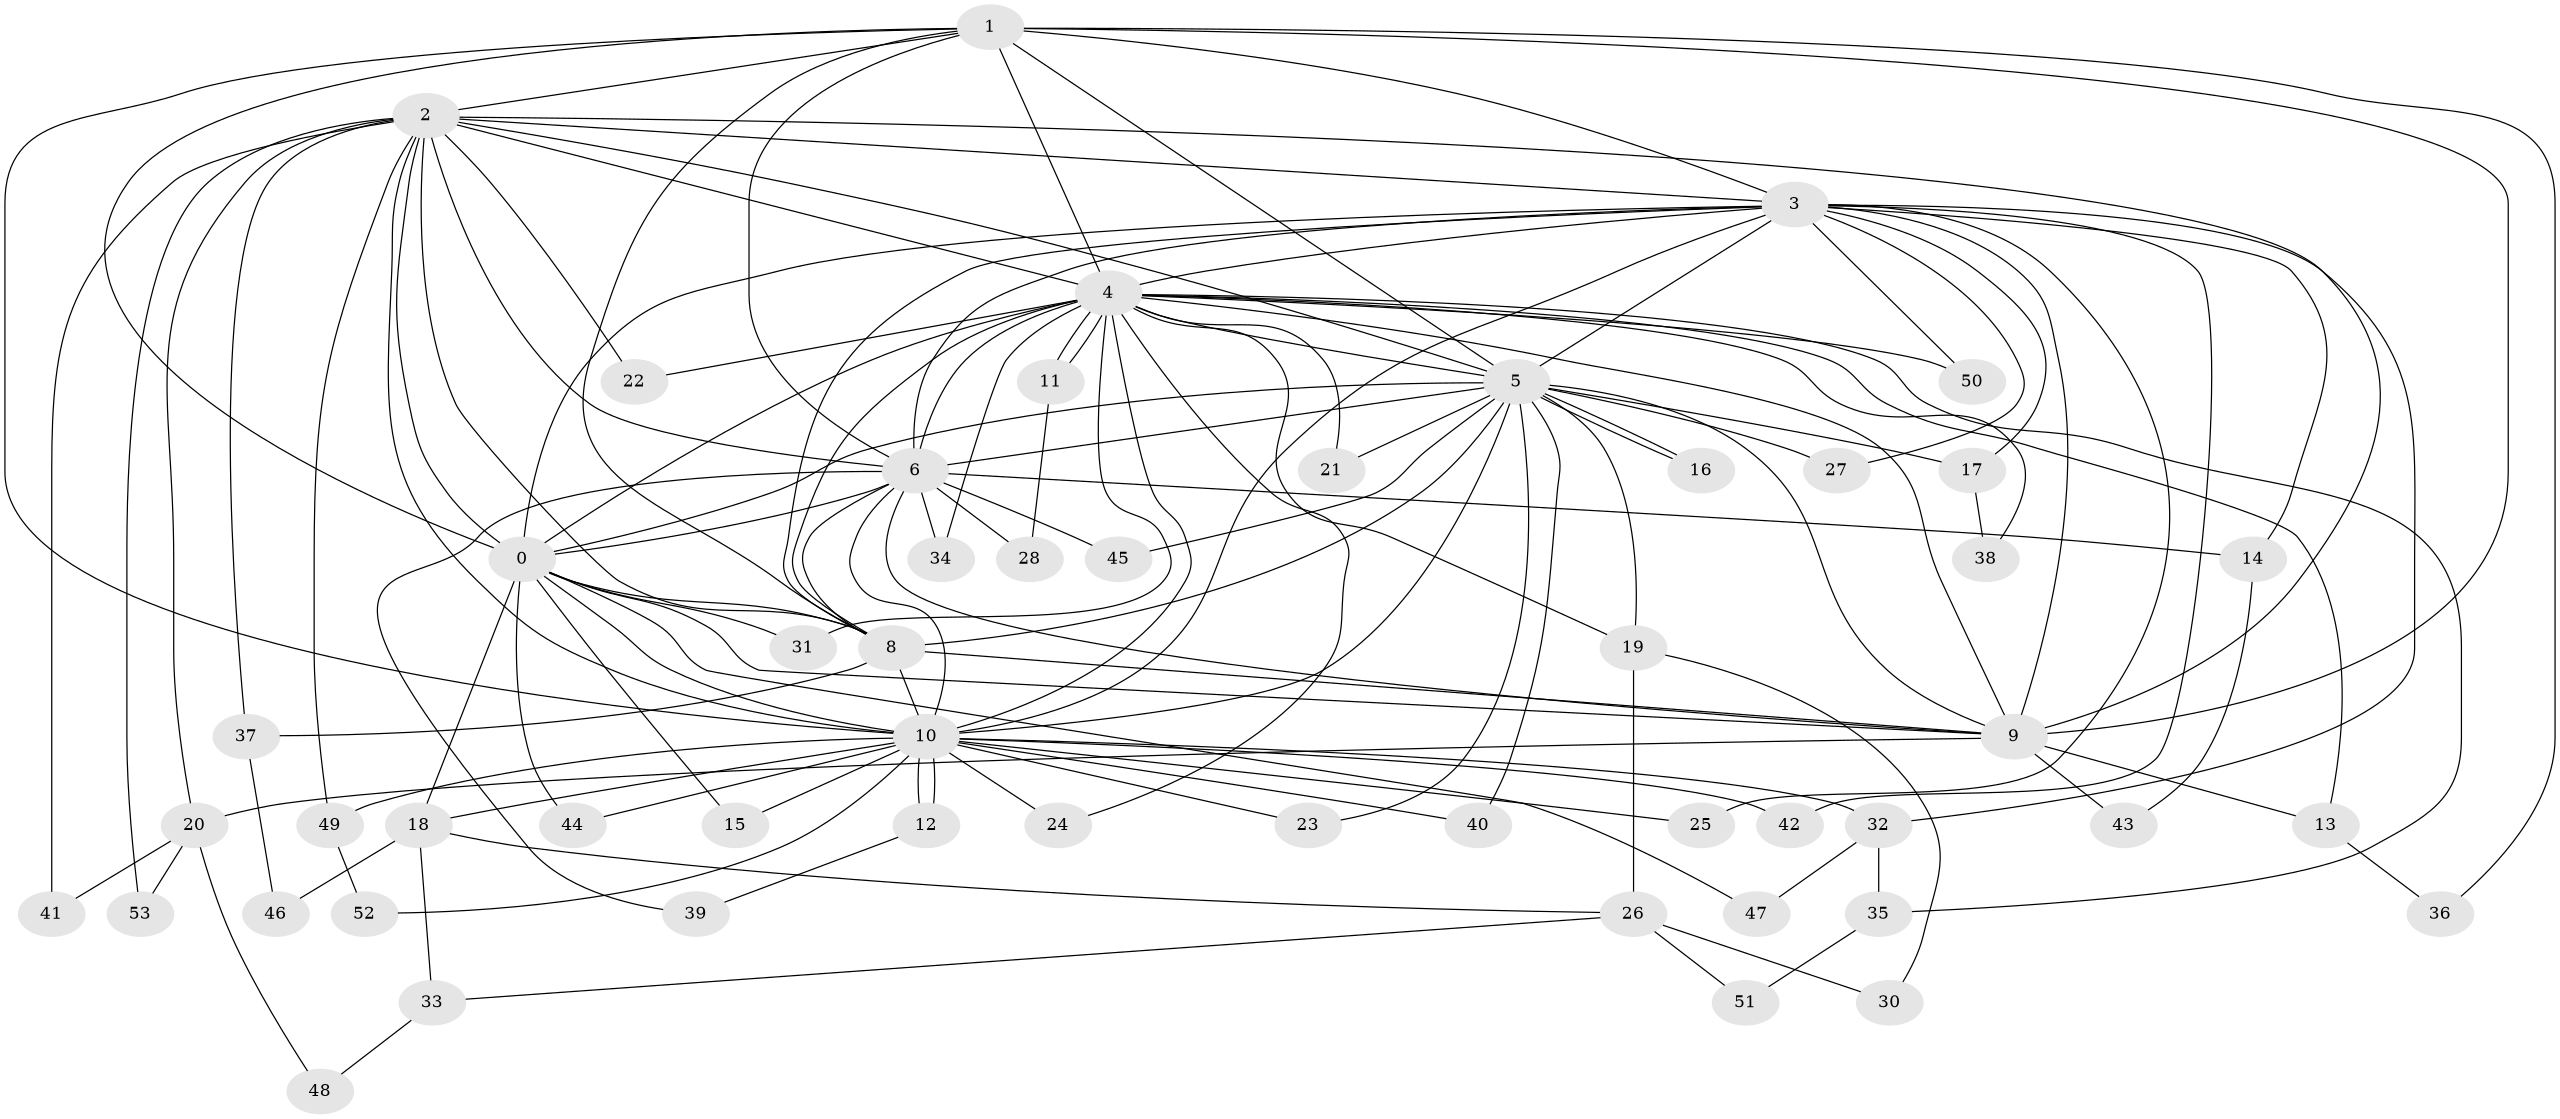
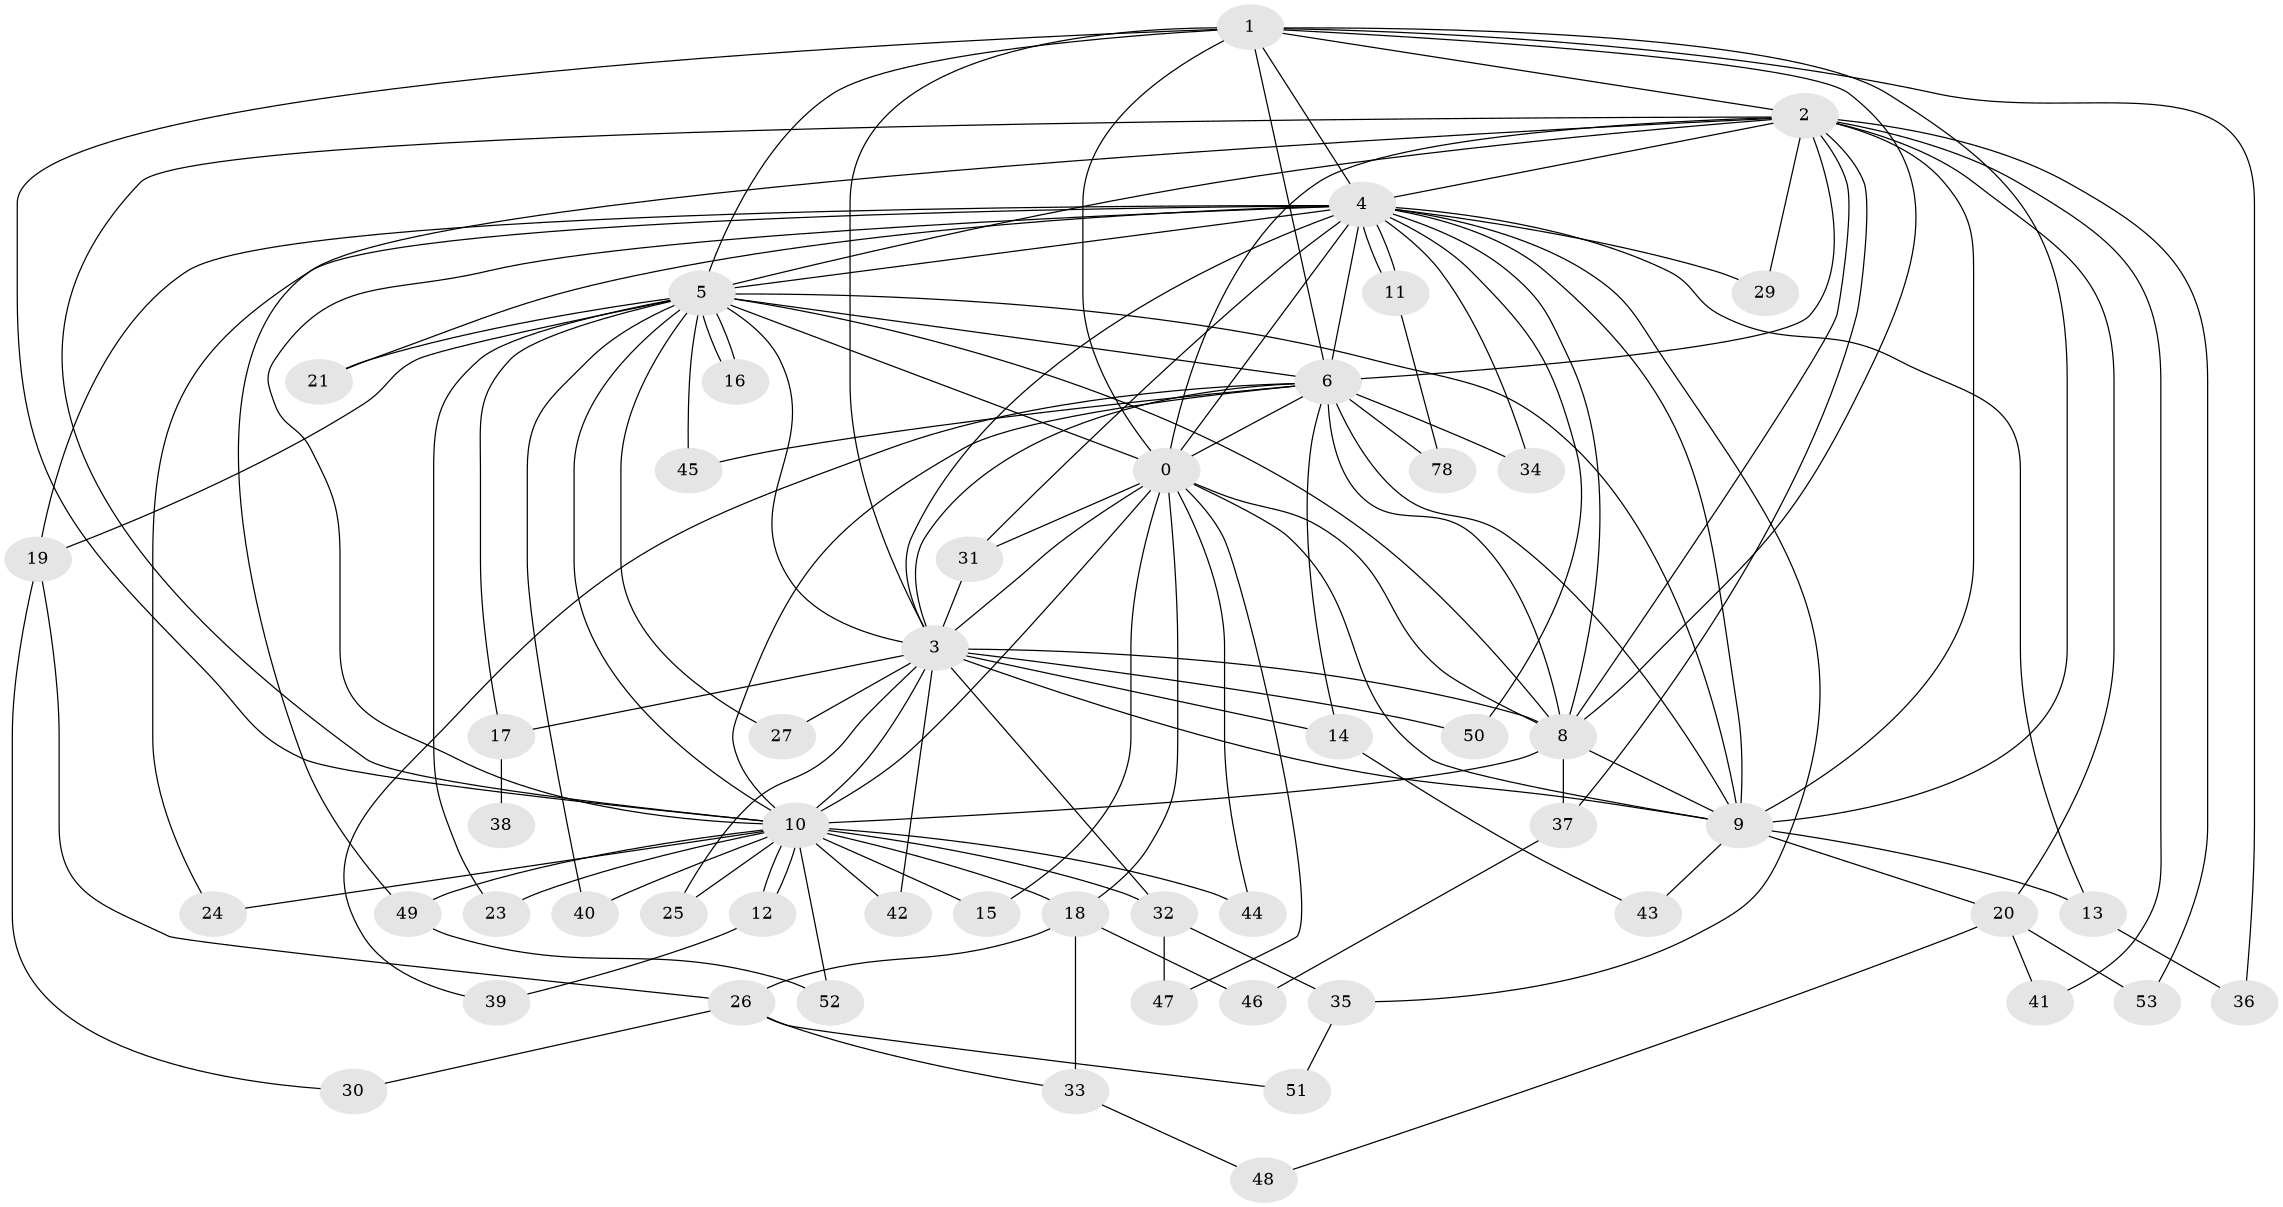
  graph {
    node [color=gray90 style=filled]
    1
    2
    3
    4
    5
    6
    n7 [label=0]
    8
    9
    10
    36
    20
-   29 [label=22]
+   29
    37
    41
    49
    53
    14
    17
    25
    27
    32
    42
    50
    11
    13
    19
    21
    24
    31
    34
    35
    38
    16
    23
    40
    45
-   28
+   28 [label=78]
    39
    15
    18
    44
    47
    43
    12
    52
    48
    46
    26
    30
    51
    33
    1 -- 2
    1 -- 3
    1 -- 4
    1 -- 5
    1 -- 6
    1 -- n7
    1 -- 8
    1 -- 9
    1 -- 10
    1 -- 36
-   2 -- 3
+   31 -- 3
    2 -- 4
    2 -- 5
    2 -- 6
    2 -- n7
    2 -- 8
    2 -- 9
    2 -- 10
    2 -- 20
    2 -- 29
    2 -- 37
    2 -- 41
    2 -- 49
    2 -- 53
    3 -- 4
    3 -- 5
    3 -- 6
    3 -- n7
    3 -- 8
    3 -- 9
    3 -- 10
    3 -- 14
    3 -- 17
    3 -- 25
    3 -- 27
    3 -- 32
    3 -- 42
    3 -- 50
    4 -- 5
    4 -- 6
    4 -- n7
    4 -- 8
    4 -- 9
    4 -- 10
    4 -- 29
    4 -- 50
    4 -- 11
    4 -- 11
    4 -- 13
    4 -- 19
    4 -- 21
    4 -- 24
    4 -- 31
    4 -- 34
    4 -- 35
-   4 -- 38
    5 -- 6
    5 -- n7
    5 -- 8
    5 -- 9
    5 -- 10
    5 -- 17
    5 -- 27
    5 -- 19
    5 -- 21
    5 -- 16
    5 -- 16
    5 -- 23
    5 -- 40
    5 -- 45
    6 -- n7
    6 -- 8
    6 -- 9
    6 -- 10
    6 -- 14
    6 -- 34
    6 -- 45
    6 -- 28
    6 -- 39
    n7 -- 8
    n7 -- 9
    n7 -- 10
    n7 -- 31
    n7 -- 15
    n7 -- 18
    n7 -- 44
    n7 -- 47
    8 -- 9
    8 -- 10
    8 -- 37
    9 -- 20
    9 -- 13
    9 -- 43
    10 -- 49
    10 -- 25
    10 -- 32
    10 -- 42
    10 -- 24
    10 -- 23
    10 -- 40
    10 -- 15
    10 -- 18
    10 -- 44
    10 -- 12
    10 -- 12
    10 -- 52
    20 -- 41
    20 -- 53
    20 -- 48
    37 -- 46
    49 -- 52
    14 -- 43
    17 -- 38
    32 -- 35
    32 -- 47
    11 -- 28
    13 -- 36
    19 -- 26
    19 -- 30
    35 -- 51
    18 -- 46
    18 -- 26
    18 -- 33
    12 -- 39
    26 -- 30
    26 -- 51
    26 -- 33
    33 -- 48
  }
